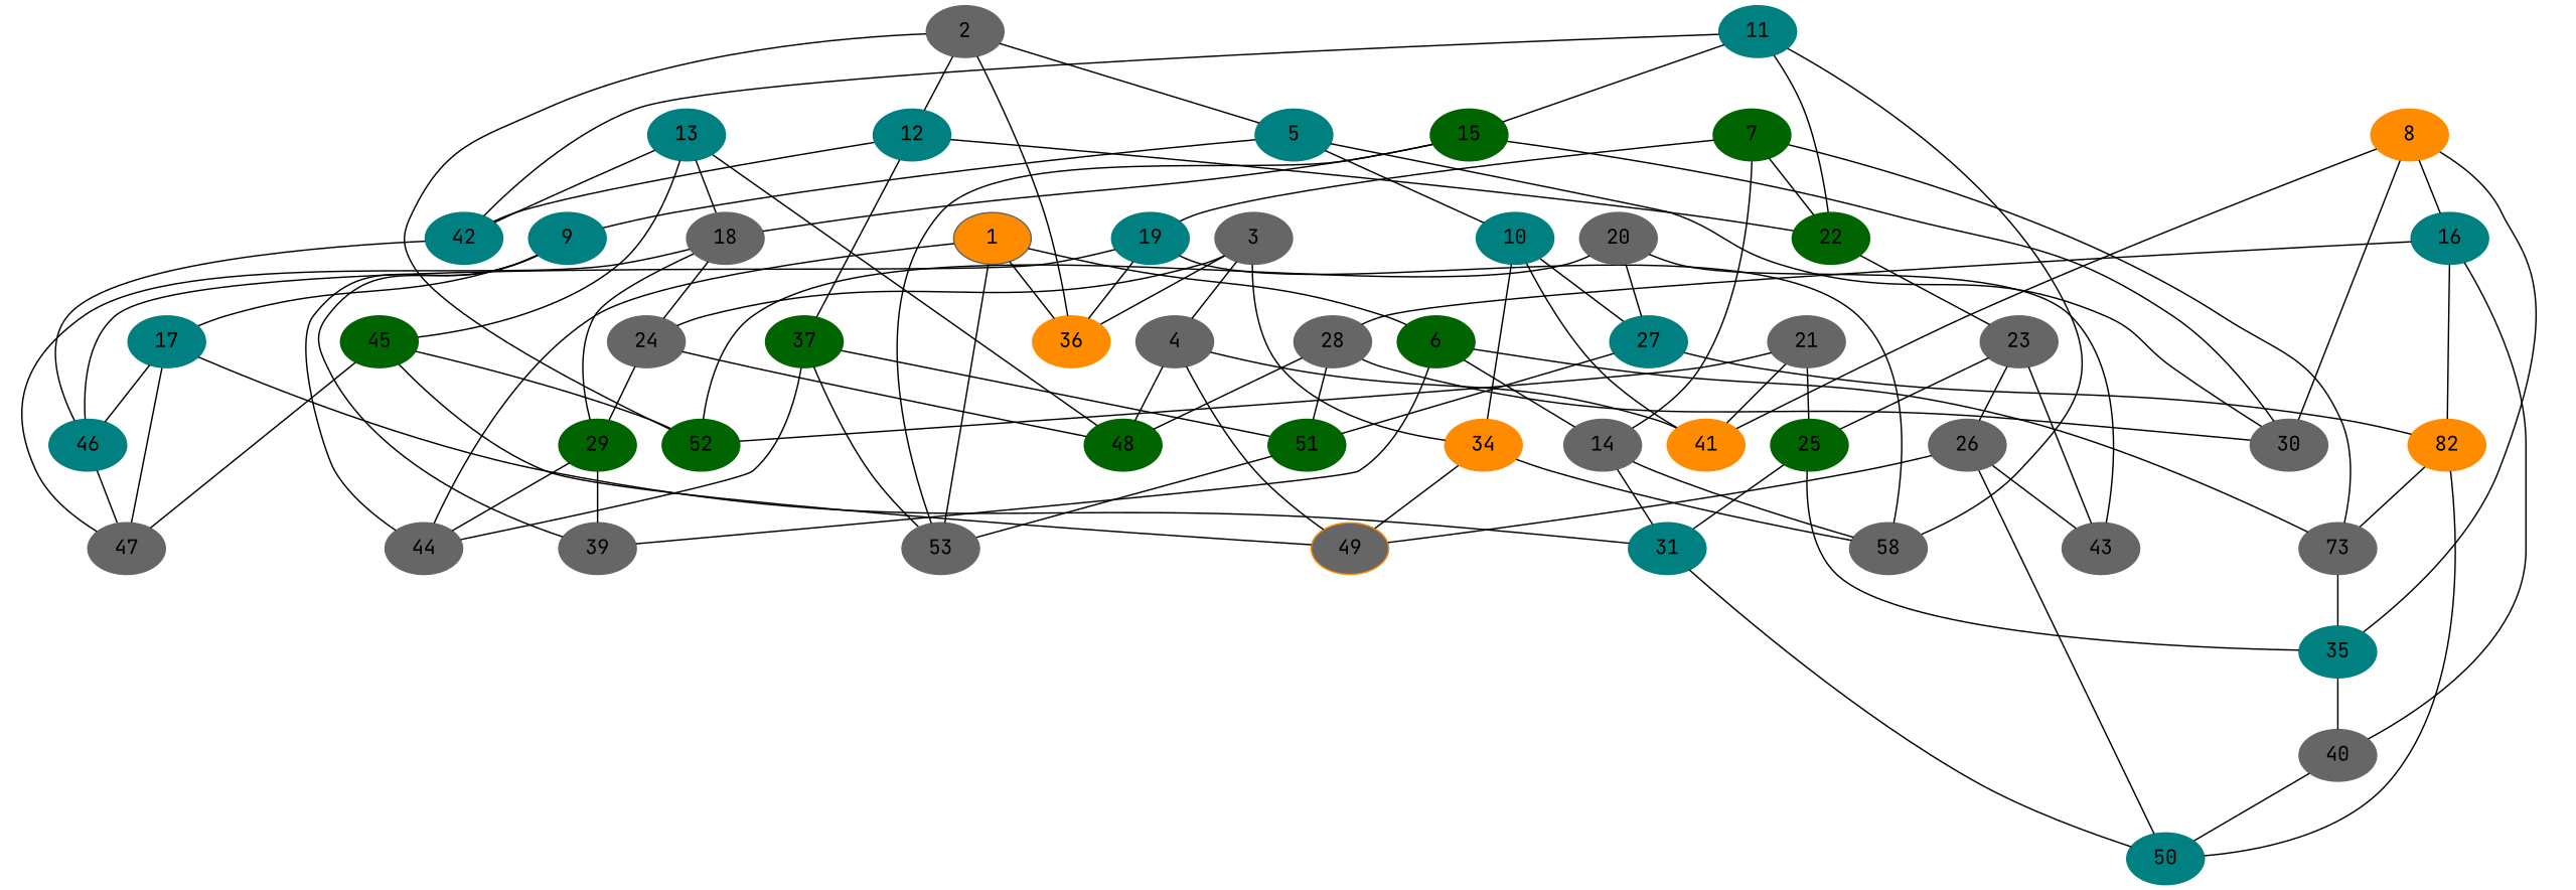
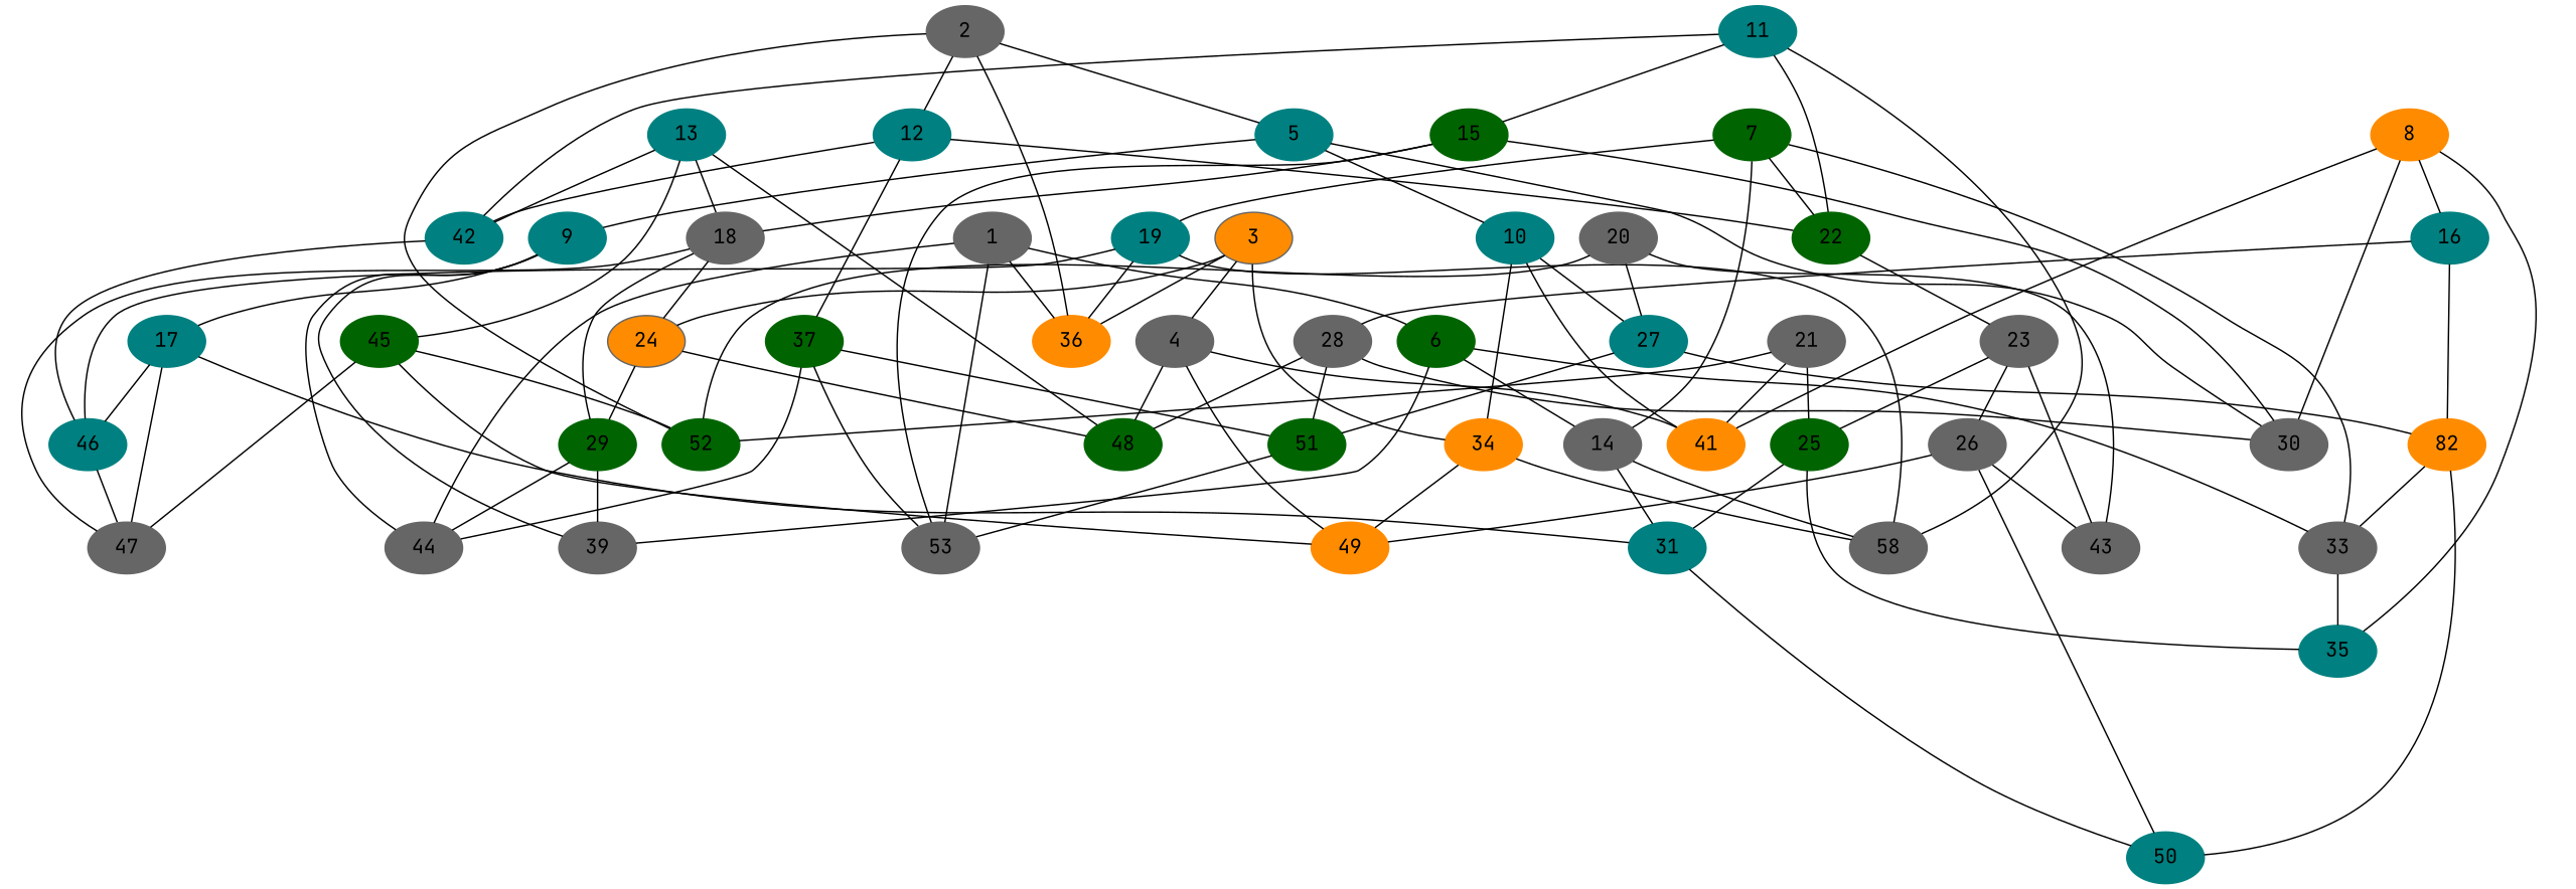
  graph {
    fontname="JetBrains Mono"
    node [color=gray40 fontname="JetBrains Mono" style=filled]
    edge [fontname="JetBrains Mono"]
    6 [color=darkgreen]
-   1 [fillcolor=darkorange]
+   1
    36 [color=darkorange]
    44
    53
    14
-   33 [label=73]
+   33
    39
    2
    5 [color=teal]
    12 [color=teal]
    52 [color=darkgreen]
    9 [color=teal]
    10 [color=teal]
    30
    22 [color=darkgreen]
    42 [color=teal]
    37 [color=darkgreen]
-   3
+   3 [fillcolor=darkorange]
    4
-   24
+   24 [fillcolor=darkorange]
    34 [color=darkorange]
    41 [color=darkorange]
    48 [color=darkgreen]
-   49 [color=darkorange fillcolor=gray40]
+   49 [color=darkorange]
    29 [color=darkgreen]
    n27 [label=58]
    17 [color=teal]
    27 [color=teal]
    31 [color=teal]
    35 [color=teal]
    7 [color=darkgreen]
    19 [color=teal]
    46 [color=teal]
    23
    8 [color=darkorange]
    16 [color=teal]
    28
    n39 [color=darkorange label=82]
-   40
    47
    51 [color=darkgreen]
    11 [color=teal]
    15 [color=darkgreen]
    18
    13 [color=teal]
    45 [color=darkgreen]
    50 [color=teal]
    20
    43
    21
    25 [color=darkgreen]
    26
    6 -- 14
    6 -- 33
    6 -- 39
    1 -- 6
    1 -- 36
    1 -- 44
    1 -- 53
    14 -- n27
    14 -- 31
    33 -- 35
    2 -- 36
    2 -- 5
    2 -- 12
    2 -- 52
    5 -- 9
    5 -- 10
    5 -- 30
    12 -- 22
    12 -- 42
    12 -- 37
    9 -- 44
    9 -- 39
    9 -- 17
    10 -- 34
    10 -- 41
    10 -- 27
    22 -- 23
    42 -- 46
    37 -- 44
    37 -- 53
    37 -- 51
    3 -- 36
    3 -- 4
    3 -- 24
    3 -- 34
    4 -- 41
    4 -- 48
    4 -- 49
    24 -- 48
    24 -- 29
    34 -- 49
    34 -- n27
    29 -- 44
    29 -- 39
    17 -- 31
    17 -- 46
    17 -- 47
    27 -- n39
    27 -- 51
    31 -- 50
-   35 -- 40
    7 -- 14
    7 -- 33
    7 -- 22
    7 -- 19
    19 -- 36
    19 -- n27
    19 -- 46
    46 -- 47
    23 -- 43
    23 -- 25
    23 -- 26
    8 -- 30
    8 -- 41
    8 -- 35
    8 -- 16
    16 -- 28
    16 -- n39
-   16 -- 40
    28 -- 30
    28 -- 48
    28 -- 51
    n39 -- 33
    n39 -- 50
-   40 -- 50
    51 -- 53
    11 -- 22
    11 -- 42
    11 -- n27
    11 -- 15
    15 -- 53
    15 -- 30
    15 -- 18
    18 -- 24
    18 -- 29
    18 -- 47
    13 -- 42
    13 -- 48
    13 -- 18
    13 -- 45
    45 -- 52
    45 -- 49
    45 -- 47
    20 -- 52
    20 -- 27
    20 -- 43
    21 -- 52
    21 -- 41
    21 -- 25
    25 -- 31
    25 -- 35
    26 -- 49
    26 -- 50
    26 -- 43
  }
